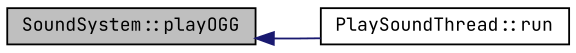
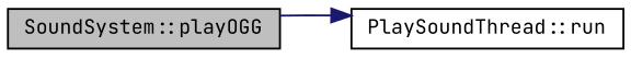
  digraph {
    rankdir=LR
    fontname="JetBrains Mono"
    node [color=black fontname="JetBrains Mono" fontsize=10 shape=record style=filled]
    n1 [fillcolor=grey75 fontcolor=black height=0.2 label="SoundSystem::playOGG" width=0.4]
    n2 [fillcolor=white height=0.2 label="PlaySoundThread::run" width=0.4]
-   n1 -> n2 [color=midnightblue dir=back fontname="JetBrains Mono" fontsize=10 labelfontname=Helvetica labelfontsize=10 style=solid]
+   n2 -> n1 [color=midnightblue dir=back fontname="JetBrains Mono" fontsize=10 labelfontname=Helvetica labelfontsize=10 style=solid]
  }
